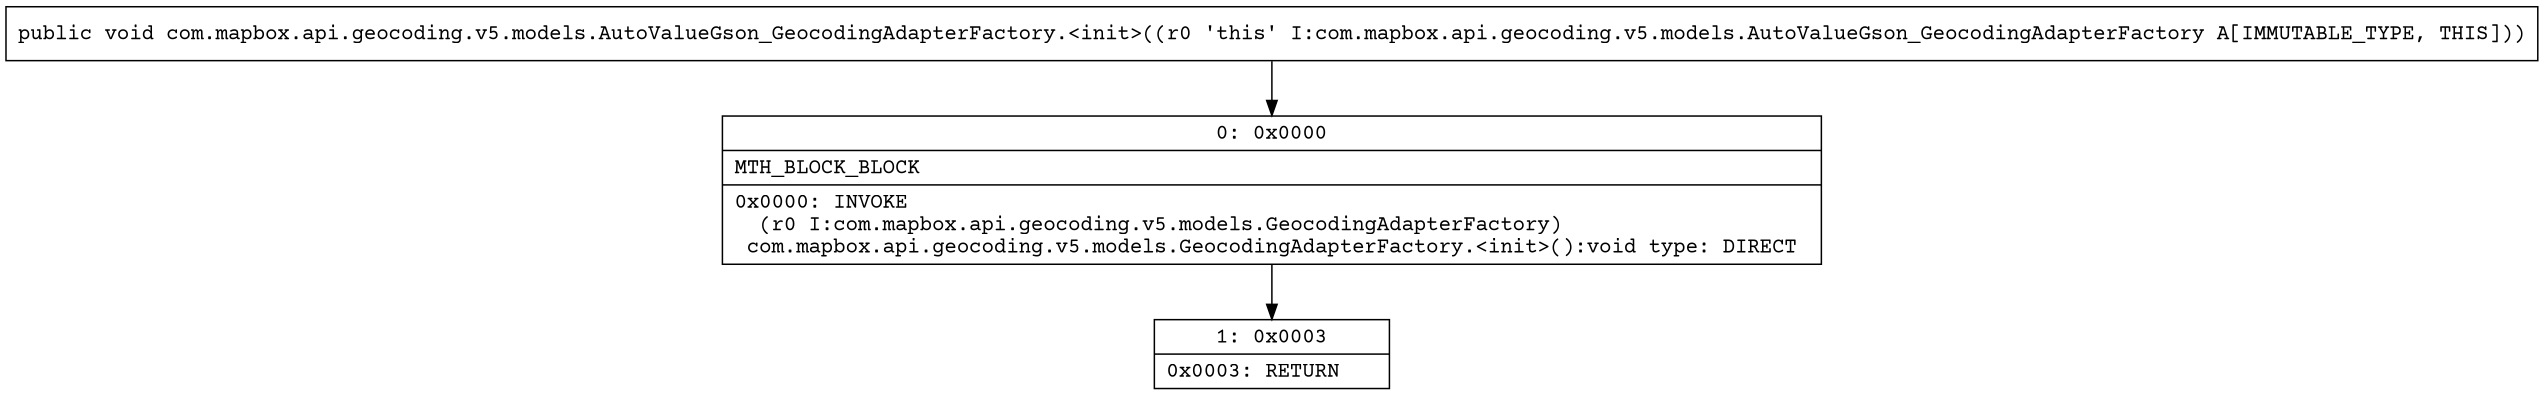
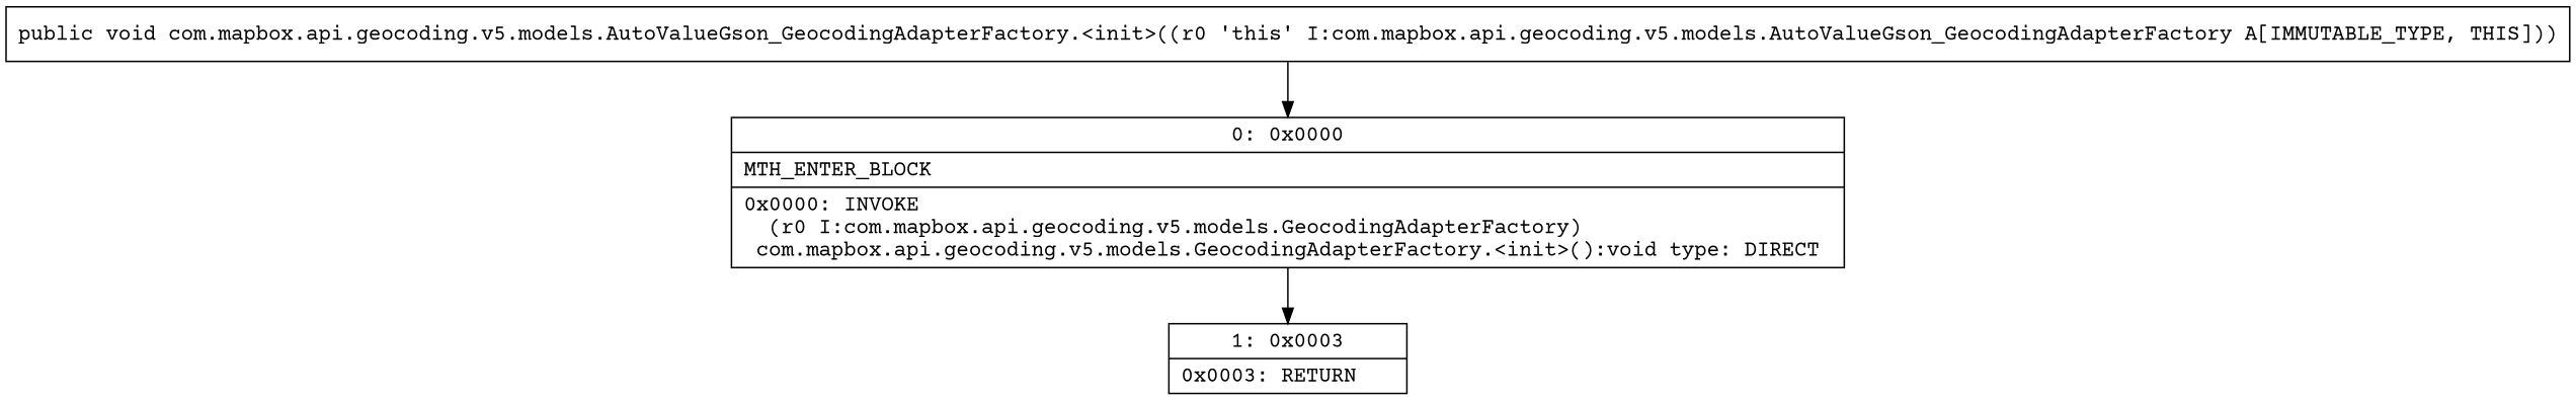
  digraph {
    fontname="Courier Prime"
    node [shape=record fontname="Courier Prime"]
    edge [fontname="Courier Prime"]
-   n1 [label="{0\:\ 0x0000|MTH_BLOCK_BLOCK\l|0x0000: INVOKE  \l  (r0 I:com.mapbox.api.geocoding.v5.models.GeocodingAdapterFactory)\l com.mapbox.api.geocoding.v5.models.GeocodingAdapterFactory.\<init\>():void type: DIRECT \l}"]
+   n1 [label="{0\:\ 0x0000|MTH_ENTER_BLOCK\l|0x0000: INVOKE  \l  (r0 I:com.mapbox.api.geocoding.v5.models.GeocodingAdapterFactory)\l com.mapbox.api.geocoding.v5.models.GeocodingAdapterFactory.\<init\>():void type: DIRECT \l}"]
    n2 [label="{1\:\ 0x0003|0x0003: RETURN   \l}"]
    n3 [label="{public void com.mapbox.api.geocoding.v5.models.AutoValueGson_GeocodingAdapterFactory.\<init\>((r0 'this' I:com.mapbox.api.geocoding.v5.models.AutoValueGson_GeocodingAdapterFactory A[IMMUTABLE_TYPE, THIS])) }"]
    n1 -> n2
    n3 -> n1
  }
